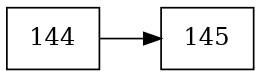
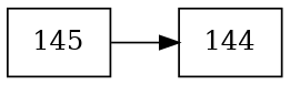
  digraph {
    rankdir=LR
    node [shape=record]
    n1 [label="{145}"]
    n2 [label="{144}"]
-   n2 -> n1
+   n1 -> n2
  }
